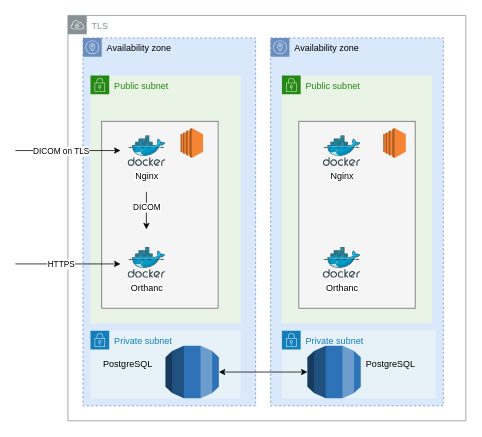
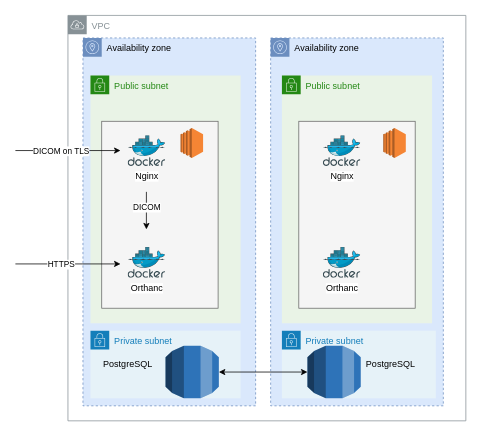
  <mxCell id="0" />
  <mxCell id="1" parent="0" />
  <mxCell id="2" value="Availability zone" style="outlineConnect=0;html=1;whiteSpace=wrap;fontSize=12;fontStyle=0;shape=mxgraph.aws4.group;grIcon=mxgraph.aws4.group_availability_zone;verticalAlign=top;align=left;spacingLeft=30;dashed=1;fillColor=#dae8fc;strokeColor=#6c8ebf;" parent="1" vertex="1"><mxGeometry x="110" y="50" width="230" height="490" as="geometry" /></mxCell>
  <mxCell id="3" value="Public subnet" style="points=[[0,0],[0.25,0],[0.5,0],[0.75,0],[1,0],[1,0.25],[1,0.5],[1,0.75],[1,1],[0.75,1],[0.5,1],[0.25,1],[0,1],[0,0.75],[0,0.5],[0,0.25]];outlineConnect=0;gradientColor=none;html=1;whiteSpace=wrap;fontSize=12;fontStyle=0;shape=mxgraph.aws4.group;grIcon=mxgraph.aws4.group_security_group;grStroke=0;strokeColor=#248814;fillColor=#E9F3E6;verticalAlign=top;align=left;spacingLeft=30;fontColor=#248814;dashed=0;" parent="1" vertex="1"><mxGeometry x="120" y="100" width="200" height="330" as="geometry" /></mxCell>
  <mxCell id="4" value="" style="rounded=0;whiteSpace=wrap;html=1;fillColor=#f5f5f5;strokeColor=#666666;fontColor=#333333;" vertex="1" parent="1"><mxGeometry x="135" y="161" width="155" height="249" as="geometry" /></mxCell>
  <mxCell id="5" value="Private subnet" style="points=[[0,0],[0.25,0],[0.5,0],[0.75,0],[1,0],[1,0.25],[1,0.5],[1,0.75],[1,1],[0.75,1],[0.5,1],[0.25,1],[0,1],[0,0.75],[0,0.5],[0,0.25]];outlineConnect=0;gradientColor=none;html=1;whiteSpace=wrap;fontSize=12;fontStyle=0;shape=mxgraph.aws4.group;grIcon=mxgraph.aws4.group_security_group;grStroke=0;strokeColor=#147EBA;fillColor=#E6F2F8;verticalAlign=top;align=left;spacingLeft=30;fontColor=#147EBA;dashed=0;" parent="1" vertex="1"><mxGeometry x="120" y="440" width="200" height="90" as="geometry" /></mxCell>
- <mxCell id="6" value="TLS" style="outlineConnect=0;gradientColor=none;html=1;whiteSpace=wrap;fontSize=12;fontStyle=0;shape=mxgraph.aws4.group;grIcon=mxgraph.aws4.group_vpc;strokeColor=#879196;fillColor=none;verticalAlign=top;align=left;spacingLeft=30;fontColor=#879196;dashed=0;" parent="1" vertex="1"><mxGeometry x="90" y="20" width="530" height="540" as="geometry" /></mxCell>
+ <mxCell id="6" value="VPC" style="outlineConnect=0;gradientColor=none;html=1;whiteSpace=wrap;fontSize=12;fontStyle=0;shape=mxgraph.aws4.group;grIcon=mxgraph.aws4.group_vpc;strokeColor=#879196;fillColor=none;verticalAlign=top;align=left;spacingLeft=30;fontColor=#879196;dashed=0;" parent="1" vertex="1"><mxGeometry x="90" y="20" width="530" height="540" as="geometry" /></mxCell>
  <mxCell id="7" value="Orthanc" style="aspect=fixed;html=1;points=[];align=center;image;fontSize=12;image=img/lib/mscae/Docker.svg;" parent="1" vertex="1"><mxGeometry x="170" y="329" width="50" height="41" as="geometry" /></mxCell>
  <mxCell id="8" value="Nginx" style="aspect=fixed;html=1;points=[];align=center;image;fontSize=12;image=img/lib/mscae/Docker.svg;" parent="1" vertex="1"><mxGeometry x="170" y="180" width="50" height="41" as="geometry" /></mxCell>
  <mxCell id="9" value="" style="endArrow=classic;html=1;" edge="1" parent="1"><mxGeometry width="50" height="50" relative="1" as="geometry"><mxPoint x="20" y="351" as="sourcePoint" /><mxPoint x="160" y="351" as="targetPoint" /></mxGeometry></mxCell>
  <mxCell id="10" value="HTTPS" style="edgeLabel;html=1;align=center;verticalAlign=middle;resizable=0;points=[];" vertex="1" connectable="0" parent="9"><mxGeometry x="-0.35" y="-1" relative="1" as="geometry"><mxPoint x="14" y="-1" as="offset" /></mxGeometry></mxCell>
  <mxCell id="11" value="" style="endArrow=classic;html=1;" edge="1" parent="1"><mxGeometry width="50" height="50" relative="1" as="geometry"><mxPoint x="20" y="200" as="sourcePoint" /><mxPoint x="160" y="200" as="targetPoint" /></mxGeometry></mxCell>
  <mxCell id="12" value="DICOM on TLS" style="edgeLabel;html=1;align=center;verticalAlign=middle;resizable=0;points=[];" vertex="1" connectable="0" parent="11"><mxGeometry x="-0.35" y="-1" relative="1" as="geometry"><mxPoint x="14" y="-1" as="offset" /></mxGeometry></mxCell>
  <mxCell id="13" value="" style="endArrow=classic;html=1;" edge="1" parent="1"><mxGeometry width="50" height="50" relative="1" as="geometry"><mxPoint x="194.5" y="255" as="sourcePoint" /><mxPoint x="194.5" y="305" as="targetPoint" /></mxGeometry></mxCell>
  <mxCell id="14" value="DICOM" style="edgeLabel;html=1;align=center;verticalAlign=middle;resizable=0;points=[];" vertex="1" connectable="0" parent="13"><mxGeometry x="-0.35" y="-1" relative="1" as="geometry"><mxPoint x="1" y="4" as="offset" /></mxGeometry></mxCell>
  <mxCell id="15" value="" style="outlineConnect=0;dashed=0;verticalLabelPosition=bottom;verticalAlign=top;align=center;html=1;shape=mxgraph.aws3.ec2;fillColor=#F58534;gradientColor=none;" vertex="1" parent="1"><mxGeometry x="240" y="170" width="30" height="40" as="geometry" /></mxCell>
  <mxCell id="16" value="Availability zone" style="outlineConnect=0;html=1;whiteSpace=wrap;fontSize=12;fontStyle=0;shape=mxgraph.aws4.group;grIcon=mxgraph.aws4.group_availability_zone;verticalAlign=top;align=left;spacingLeft=30;dashed=1;fillColor=#dae8fc;strokeColor=#6c8ebf;" vertex="1" parent="1"><mxGeometry x="360" y="50" width="230" height="490" as="geometry" /></mxCell>
  <mxCell id="17" value="Public subnet" style="points=[[0,0],[0.25,0],[0.5,0],[0.75,0],[1,0],[1,0.25],[1,0.5],[1,0.75],[1,1],[0.75,1],[0.5,1],[0.25,1],[0,1],[0,0.75],[0,0.5],[0,0.25]];outlineConnect=0;gradientColor=none;html=1;whiteSpace=wrap;fontSize=12;fontStyle=0;shape=mxgraph.aws4.group;grIcon=mxgraph.aws4.group_security_group;grStroke=0;strokeColor=#248814;fillColor=#E9F3E6;verticalAlign=top;align=left;spacingLeft=30;fontColor=#248814;dashed=0;" vertex="1" parent="1"><mxGeometry x="375" y="100" width="200" height="330" as="geometry" /></mxCell>
  <mxCell id="18" value="" style="rounded=0;whiteSpace=wrap;html=1;fillColor=#f5f5f5;strokeColor=#666666;fontColor=#333333;" vertex="1" parent="1"><mxGeometry x="397.5" y="161" width="155" height="249" as="geometry" /></mxCell>
  <mxCell id="19" value="" style="outlineConnect=0;dashed=0;verticalLabelPosition=bottom;verticalAlign=top;align=center;html=1;shape=mxgraph.aws3.ec2;fillColor=#F58534;gradientColor=none;" vertex="1" parent="1"><mxGeometry x="510" y="170" width="30" height="40" as="geometry" /></mxCell>
  <mxCell id="20" value="Orthanc" style="aspect=fixed;html=1;points=[];align=center;image;fontSize=12;image=img/lib/mscae/Docker.svg;" vertex="1" parent="1"><mxGeometry x="430" y="329" width="50" height="41" as="geometry" /></mxCell>
  <mxCell id="21" value="Nginx" style="aspect=fixed;html=1;points=[];align=center;image;fontSize=12;image=img/lib/mscae/Docker.svg;" vertex="1" parent="1"><mxGeometry x="430" y="180" width="50" height="41" as="geometry" /></mxCell>
  <mxCell id="22" value="Private subnet" style="points=[[0,0],[0.25,0],[0.5,0],[0.75,0],[1,0],[1,0.25],[1,0.5],[1,0.75],[1,1],[0.75,1],[0.5,1],[0.25,1],[0,1],[0,0.75],[0,0.5],[0,0.25]];outlineConnect=0;gradientColor=none;html=1;whiteSpace=wrap;fontSize=12;fontStyle=0;shape=mxgraph.aws4.group;grIcon=mxgraph.aws4.group_security_group;grStroke=0;strokeColor=#147EBA;fillColor=#E6F2F8;verticalAlign=top;align=left;spacingLeft=30;fontColor=#147EBA;dashed=0;" vertex="1" parent="1"><mxGeometry x="375" y="440" width="205" height="90" as="geometry" /></mxCell>
  <mxCell id="23" value="" style="outlineConnect=0;dashed=0;verticalLabelPosition=bottom;verticalAlign=top;align=center;html=1;shape=mxgraph.aws3.rds;fillColor=#2E73B8;gradientColor=none;" vertex="1" parent="1"><mxGeometry x="409" y="460" width="71" height="70" as="geometry" /></mxCell>
  <mxCell id="24" value="" style="outlineConnect=0;dashed=0;verticalLabelPosition=bottom;verticalAlign=top;align=center;html=1;shape=mxgraph.aws3.rds;fillColor=#2E73B8;gradientColor=none;" vertex="1" parent="1"><mxGeometry x="220" y="460" width="71" height="70" as="geometry" /></mxCell>
  <mxCell id="25" value="PostgreSQL" style="text;html=1;strokeColor=none;fillColor=none;align=center;verticalAlign=middle;whiteSpace=wrap;rounded=0;" vertex="1" parent="1"><mxGeometry x="150" y="475" width="40" height="20" as="geometry" /></mxCell>
  <mxCell id="26" value="PostgreSQL" style="text;html=1;strokeColor=none;fillColor=none;align=center;verticalAlign=middle;whiteSpace=wrap;rounded=0;" vertex="1" parent="1"><mxGeometry x="500" y="475" width="40" height="20" as="geometry" /></mxCell>
  <mxCell id="27" value="" style="endArrow=classic;startArrow=classic;html=1;exitX=1;exitY=0.5;exitDx=0;exitDy=0;exitPerimeter=0;entryX=0;entryY=0.5;entryDx=0;entryDy=0;entryPerimeter=0;" edge="1" parent="1" source="24" target="23"><mxGeometry width="50" height="50" relative="1" as="geometry"><mxPoint x="370" y="360" as="sourcePoint" /><mxPoint x="420" y="310" as="targetPoint" /></mxGeometry></mxCell>
